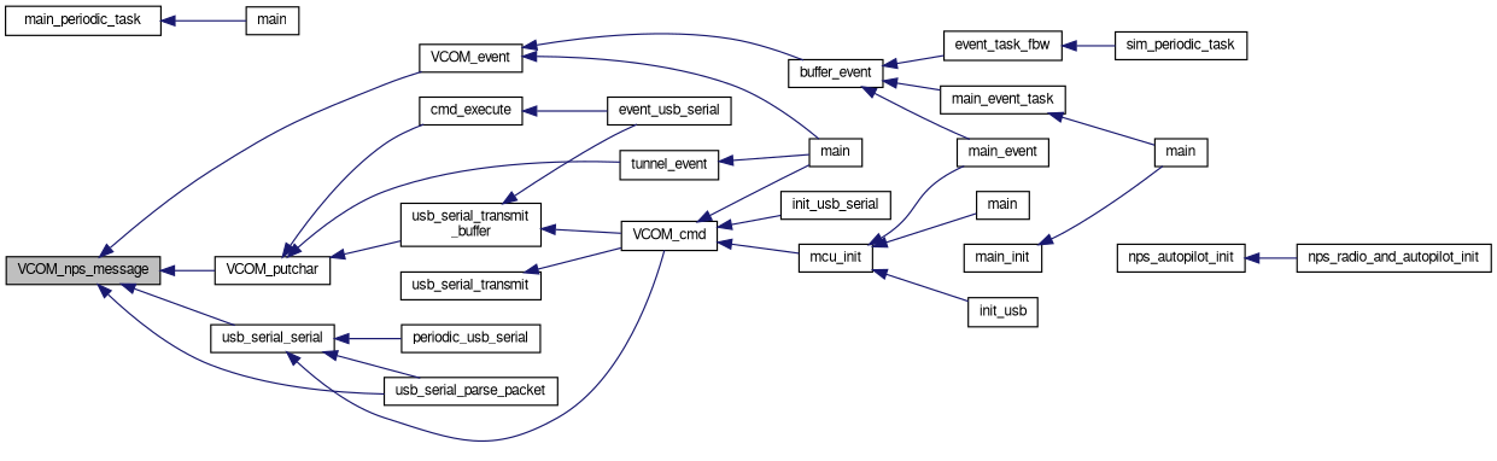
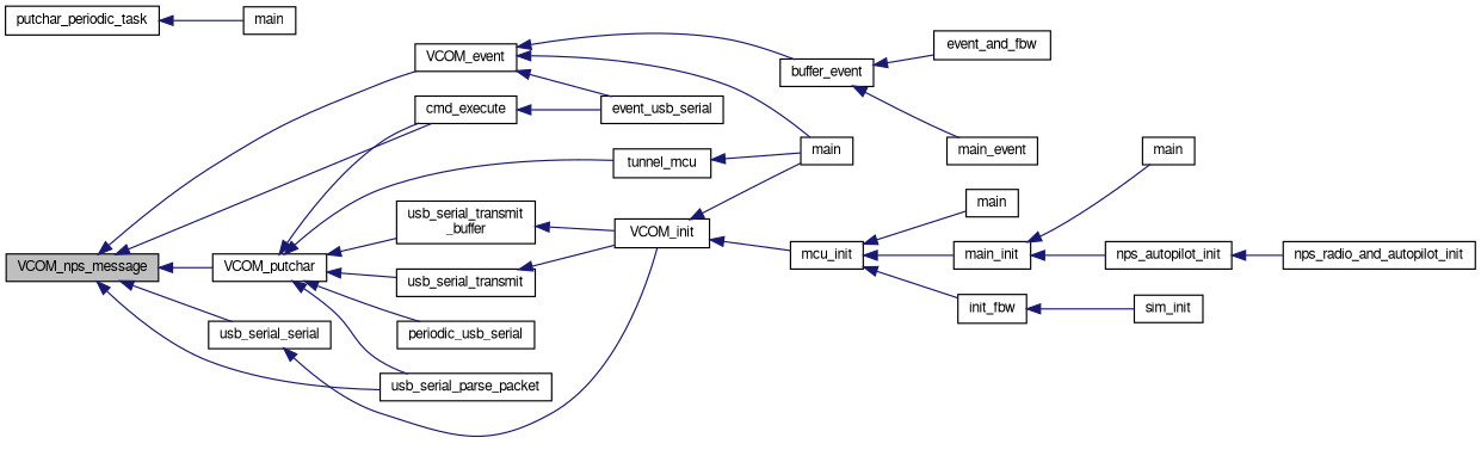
  digraph {
    rankdir=LR
    node [color=black fillcolor=white fontname=FreeSans fontsize=10 shape=record style=filled]
    edge [color=midnightblue dir=back fontname=FreeSans fontsize=10 labelfontname=FreeSans labelfontsize=10 style=solid]
    n1 [fillcolor=grey75 fontcolor=black height=0.2 label=VCOM_nps_message width=0.4]
    n2 [height=0.2 label=cmd_execute width=0.4]
    n3 [height=0.2 label=usb_serial_parse_packet width=0.4]
    n4 [height=0.2 label=usb_serial_serial width=0.4]
    n5 [height=0.2 label=VCOM_event width=0.4]
    n6 [height=0.2 label=VCOM_putchar width=0.4]
    n7 [height=0.2 label=event_usb_serial width=0.4]
-   n8 [height=0.2 label=VCOM_cmd width=0.4]
+   n8 [height=0.2 label=VCOM_init width=0.4]
    n9 [height=0.2 label=main width=0.4]
    n10 [height=0.2 label=buffer_event width=0.4]
    n11 [height=0.2 label=usb_serial_transmit width=0.4]
    n12 [height=0.2 label="usb_serial_transmit\l_buffer" width=0.4]
-   n13 [height=0.2 label=tunnel_event width=0.4]
+   n13 [height=0.2 label=tunnel_mcu width=0.4]
    n14 [height=0.2 label=periodic_usb_serial width=0.4]
    n15 [height=0.2 label=mcu_init width=0.4]
-   n16 [height=0.2 label=init_usb_serial width=0.4]
    n17 [height=0.2 label=main width=0.4]
    n18 [height=0.2 label=main_init width=0.4]
-   n19 [height=0.2 label=init_usb width=0.4]
+   n19 [height=0.2 label=init_fbw width=0.4]
    n20 [height=0.2 label=main width=0.4]
    n21 [height=0.2 label=nps_autopilot_init width=0.4]
+   n22 [height=0.2 label=sim_init width=0.4]
    n23 [height=0.2 label=nps_radio_and_autopilot_init width=0.4]
-   n24 [height=0.2 label=main_event_task width=0.4]
-   n25 [height=0.2 label=event_task_fbw width=0.4]
+   n25 [height=0.2 label=event_and_fbw width=0.4]
    n26 [height=0.2 label=main_event width=0.4]
-   n27 [height=0.2 label=sim_periodic_task width=0.4]
-   n28 [height=0.2 label=main_periodic_task width=0.4]
+   n28 [height=0.2 label=putchar_periodic_task width=0.4]
    n29 [height=0.2 label=main width=0.4]
+   n1 -> n2
    n1 -> n3
    n1 -> n4
    n1 -> n5
    n1 -> n6
    n2 -> n7
    n4 -> n8
-   n12 -> n7
+   n5 -> n7
    n5 -> n9
    n5 -> n10
    n6 -> n2
-   n4 -> n3
+   n6 -> n3
+   n6 -> n11
    n6 -> n12
    n6 -> n13
-   n4 -> n14
+   n6 -> n14
    n8 -> n9
    n8 -> n15
-   n8 -> n16
-   n10 -> n24
    n10 -> n25
    n10 -> n26
    n11 -> n8
    n12 -> n8
    n13 -> n9
    n15 -> n17
-   n15 -> n26
+   n15 -> n18
    n15 -> n19
    n18 -> n20
+   n18 -> n21
+   n19 -> n22
    n21 -> n23
-   n24 -> n20
-   n25 -> n27
    n28 -> n29
  }
